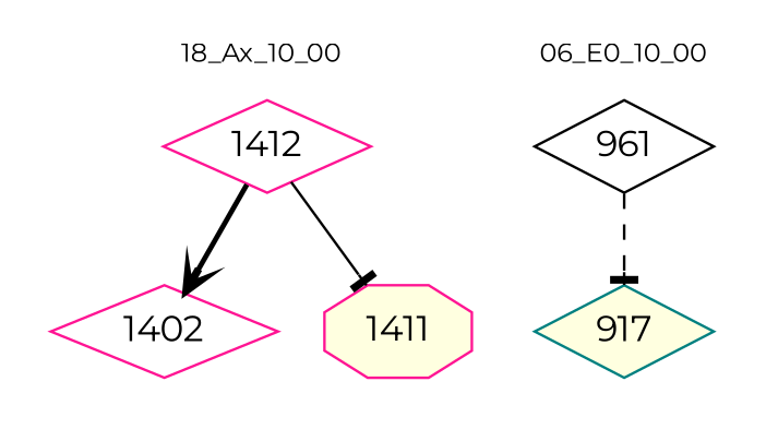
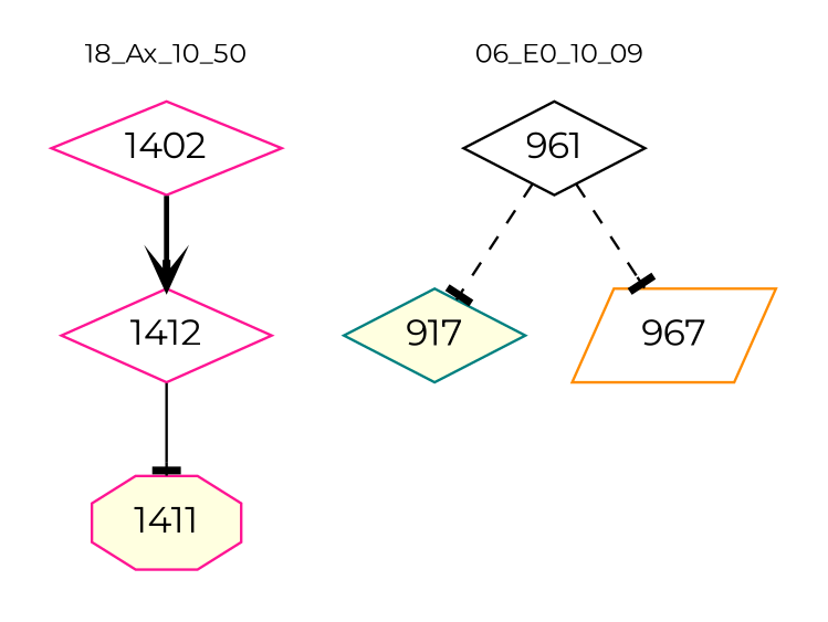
  digraph {
    fontname=Montserrat
    node [color=deeppink fillcolor=white fontname=Montserrat shape=diamond style=filled]
    edge [arrowhead=tee color=black fontname=Montserrat style=dashed]
    n1 [label=1412]
    n2 [label=1402]
    n3 [fillcolor=lightyellow label=1411 shape=octagon]
    n4 [color=black label=961]
    n5 [color=teal fillcolor=lightyellow label=917]
+   n6 [color=darkorange label=967 shape=parallelogram]
    subgraph cluster_1 {
      color=white
      fontsize=10
-     label="18_Ax_10_00"
+     label="18_Ax_10_50"
      n1
      n2
      n3
    }
    subgraph cluster_2 {
      color=white
      fontsize=10
-     label="06_E0_10_00"
+     label="06_E0_10_09"
      n4
      n5
+     n6
    }
-   n1 -> n2 [arrowhead=vee style=bold]
+   n2 -> n1 [arrowhead=vee style=bold]
    n1 -> n3 [style=solid]
    n4 -> n5
+   n4 -> n6
  }
